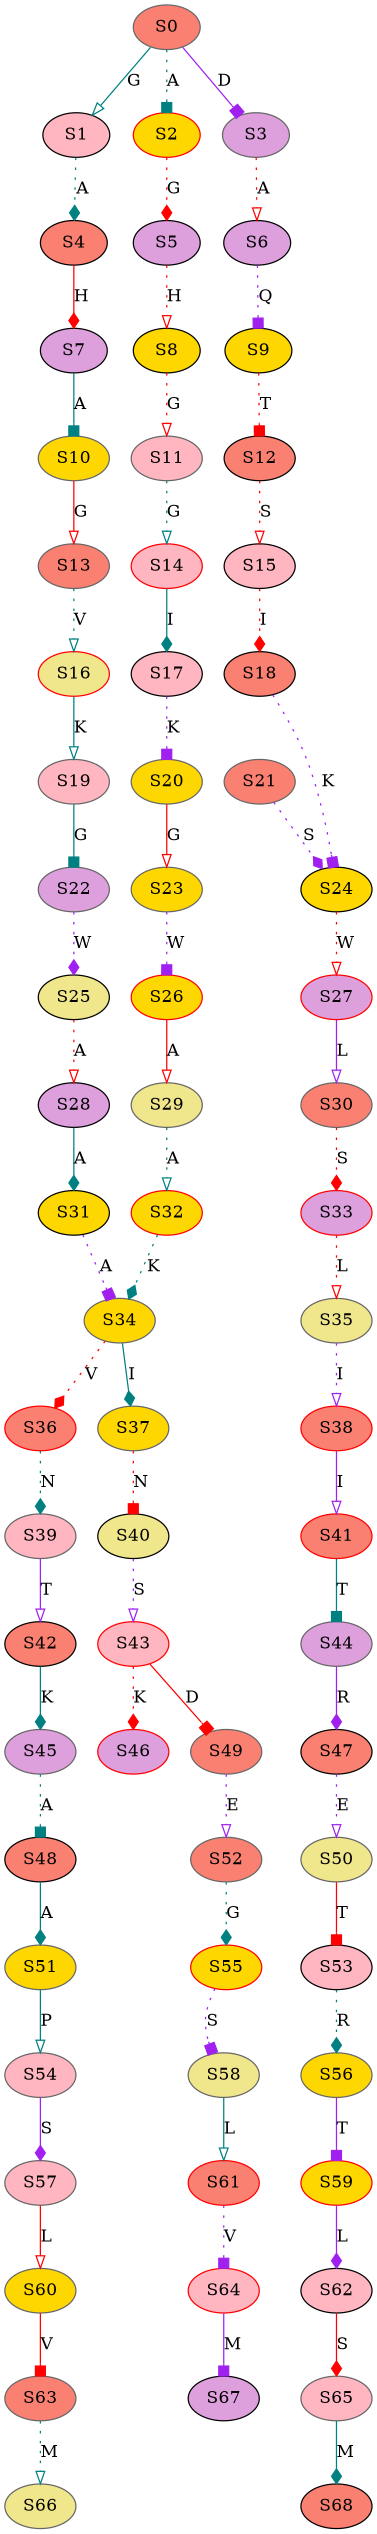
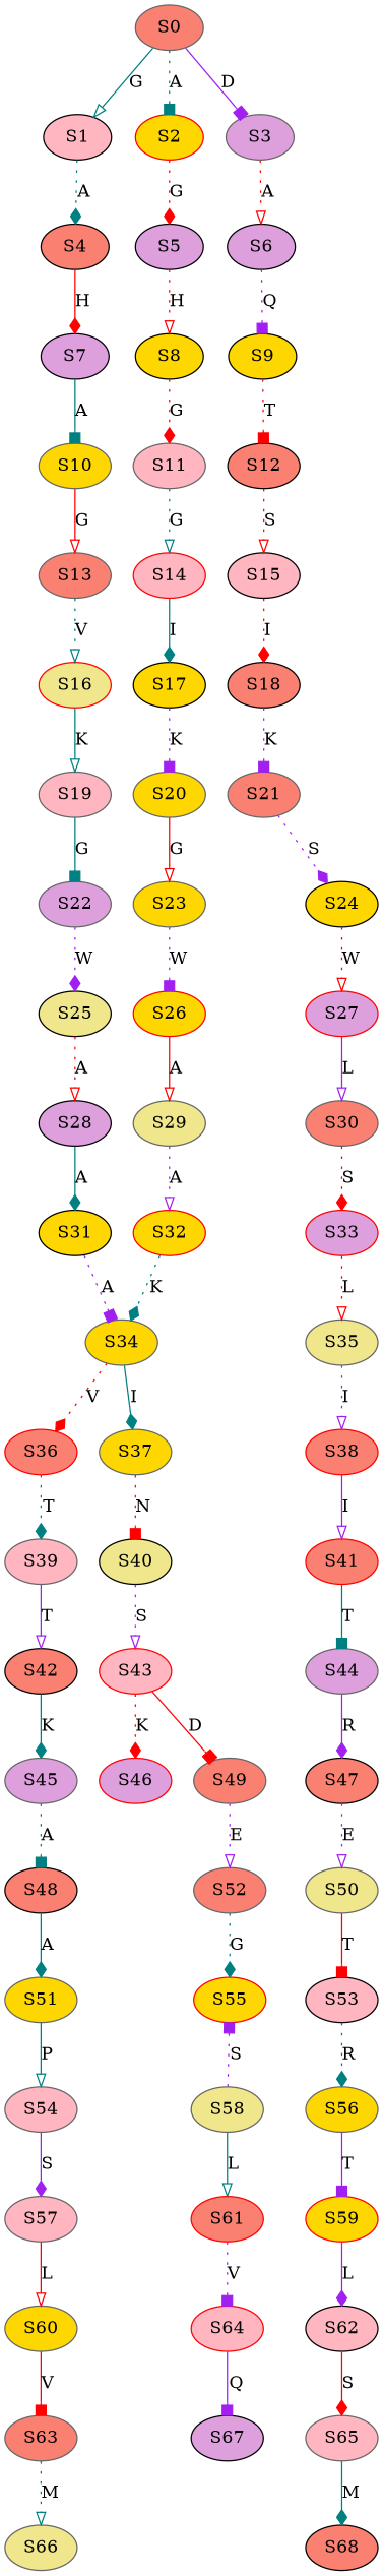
  strict digraph {
    node [color=gray40 fillcolor=salmon style=filled]
    edge [arrowhead=onormal color=teal style=dotted]
    S1 [color=black fillcolor=lightpink]
    S0
    S2 [color=red fillcolor=gold]
    S3 [fillcolor=plum]
    S4 [color=black]
    S5 [color=black fillcolor=plum]
    S6 [color=black fillcolor=plum]
    S7 [color=black fillcolor=plum]
    S8 [color=black fillcolor=gold]
    S9 [color=black fillcolor=gold]
    S10 [fillcolor=gold]
    S11 [fillcolor=lightpink]
    S12 [color=black]
    S13
    S14 [color=red fillcolor=lightpink]
    S15 [color=black fillcolor=lightpink]
    S16 [color=red fillcolor=khaki]
-   S17 [color=black fillcolor=lightpink]
+   S17 [color=black fillcolor=gold]
    S18 [color=black]
    S19 [fillcolor=lightpink]
    S20 [fillcolor=gold]
    S21
    S22 [fillcolor=plum]
    S23 [fillcolor=gold]
    S24 [color=black fillcolor=gold]
    S25 [color=black fillcolor=khaki]
    S26 [color=red fillcolor=gold]
    S27 [color=red fillcolor=plum]
    S28 [color=black fillcolor=plum]
    S29 [fillcolor=khaki]
    S30
    S31 [color=black fillcolor=gold]
    S32 [color=red fillcolor=gold]
    S33 [color=red fillcolor=plum]
    S34 [fillcolor=gold]
    S35 [fillcolor=khaki]
    S36 [color=red]
    S37 [fillcolor=gold]
    S38 [color=red]
    S39 [fillcolor=lightpink]
    S40 [color=black fillcolor=khaki]
    S41 [color=red]
    S42 [color=black]
    S43 [color=red fillcolor=lightpink]
    S44 [fillcolor=plum]
    S45 [fillcolor=plum]
    S46 [color=red fillcolor=plum]
    S49
    S47 [color=black]
    S48 [color=black]
    S50 [fillcolor=khaki]
    S51 [fillcolor=gold]
    S52
    S53 [color=black fillcolor=lightpink]
    S54 [fillcolor=lightpink]
    S55 [color=red fillcolor=gold]
    S56 [fillcolor=gold]
    S57 [fillcolor=lightpink]
    S58 [fillcolor=khaki]
    S59 [color=red fillcolor=gold]
    S60 [fillcolor=gold]
    S61 [color=red]
    S62 [color=black fillcolor=lightpink]
    S63
    S64 [color=red fillcolor=lightpink]
    S65 [fillcolor=lightpink]
    S66 [fillcolor=khaki]
    S67 [color=black fillcolor=plum]
    S68 [color=black]
    S1 -> S4 [arrowhead=diamond label=A]
    S0 -> S1 [label=G style=solid]
    S0 -> S2 [arrowhead=box label=A]
    S0 -> S3 [arrowhead=box color=purple label=D style=solid]
    S2 -> S5 [arrowhead=diamond color=red label=G]
    S3 -> S6 [color=red label=A]
    S4 -> S7 [arrowhead=diamond color=red label=H style=solid]
    S5 -> S8 [color=red label=H]
    S6 -> S9 [arrowhead=box color=purple label=Q]
    S7 -> S10 [arrowhead=box label=A style=solid]
-   S8 -> S11 [color=red label=G]
+   S8 -> S11 [arrowhead=diamond color=red label=G]
    S9 -> S12 [arrowhead=box color=red label=T]
    S10 -> S13 [color=red label=G style=solid]
    S11 -> S14 [label=G]
    S12 -> S15 [color=red label=S]
    S13 -> S16 [label=V]
    S14 -> S17 [arrowhead=diamond label=I style=solid]
    S15 -> S18 [arrowhead=diamond color=red label=I]
    S16 -> S19 [label=K style=solid]
    S17 -> S20 [arrowhead=box color=purple label=K]
-   S18 -> S24 [arrowhead=box color=purple label=K]
+   S18 -> S21 [arrowhead=box color=purple label=K]
    S19 -> S22 [arrowhead=box label=G style=solid]
    S20 -> S23 [color=red label=G style=solid]
    S21 -> S24 [arrowhead=diamond color=purple label=S]
    S22 -> S25 [arrowhead=diamond color=purple label=W]
    S23 -> S26 [arrowhead=box color=purple label=W]
    S24 -> S27 [color=red label=W]
    S25 -> S28 [color=red label=A]
    S26 -> S29 [color=red label=A style=solid]
    S27 -> S30 [color=purple label=L style=solid]
    S28 -> S31 [arrowhead=diamond label=A style=solid]
-   S29 -> S32 [label=A]
+   S29 -> S32 [color=purple label=A]
    S30 -> S33 [arrowhead=diamond color=red label=S]
    S31 -> S34 [arrowhead=box color=purple label=A]
    S32 -> S34 [arrowhead=diamond label=K]
    S33 -> S35 [color=red label=L]
    S34 -> S36 [arrowhead=diamond color=red label=V]
    S34 -> S37 [arrowhead=diamond label=I style=solid]
    S35 -> S38 [color=purple label=I]
-   S36 -> S39 [arrowhead=diamond label=N]
+   S36 -> S39 [arrowhead=diamond label=T]
    S37 -> S40 [arrowhead=box color=red label=N]
    S38 -> S41 [color=purple label=I style=solid]
    S39 -> S42 [color=purple label=T style=solid]
    S40 -> S43 [color=purple label=S]
    S41 -> S44 [arrowhead=box label=T style=solid]
    S42 -> S45 [arrowhead=diamond label=K style=solid]
    S43 -> S46 [arrowhead=diamond color=red label=K]
    S43 -> S49 [arrowhead=box color=red label=D style=solid]
    S44 -> S47 [arrowhead=diamond color=purple label=R style=solid]
    S45 -> S48 [arrowhead=box label=A]
    S49 -> S52 [color=purple label=E]
    S47 -> S50 [color=purple label=E]
    S48 -> S51 [arrowhead=diamond label=A style=solid]
    S50 -> S53 [arrowhead=box color=red label=T style=solid]
    S51 -> S54 [label=P style=solid]
    S52 -> S55 [arrowhead=diamond label=G]
    S53 -> S56 [arrowhead=diamond label=R]
    S54 -> S57 [arrowhead=diamond color=purple label=S style=solid]
-   S55 -> S58 [arrowhead=box color=purple label=S]
+   S58 -> S55 [arrowhead=box color=purple label=S]
    S56 -> S59 [arrowhead=box color=purple label=T style=solid]
    S57 -> S60 [color=red label=L style=solid]
    S58 -> S61 [label=L style=solid]
    S59 -> S62 [arrowhead=diamond color=purple label=L style=solid]
    S60 -> S63 [arrowhead=box color=red label=V style=solid]
    S61 -> S64 [arrowhead=box color=purple label=V]
    S62 -> S65 [arrowhead=diamond color=red label=S style=solid]
    S63 -> S66 [label=M]
-   S64 -> S67 [arrowhead=box color=purple label=M style=solid]
+   S64 -> S67 [arrowhead=box color=purple label=Q style=solid]
    S65 -> S68 [arrowhead=diamond label=M style=solid]
  }
